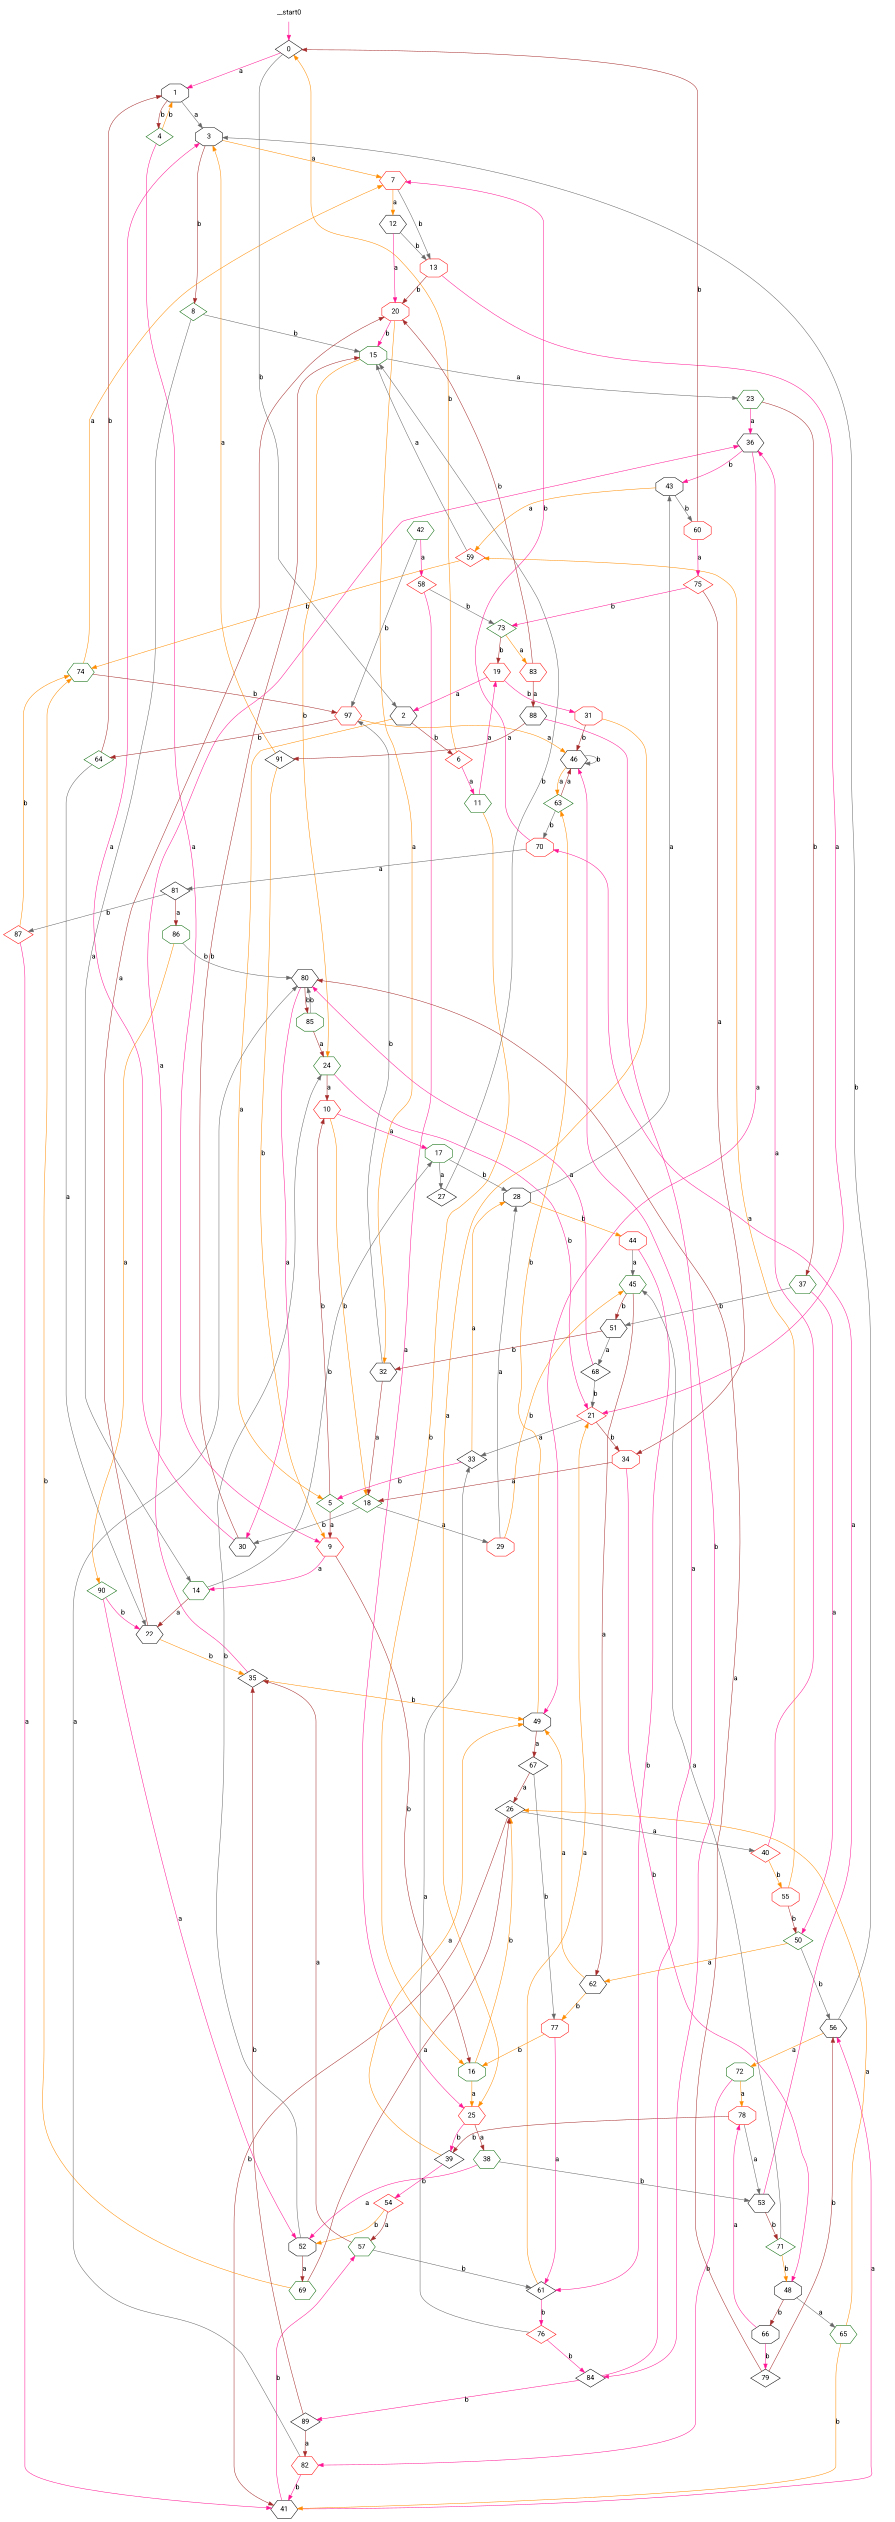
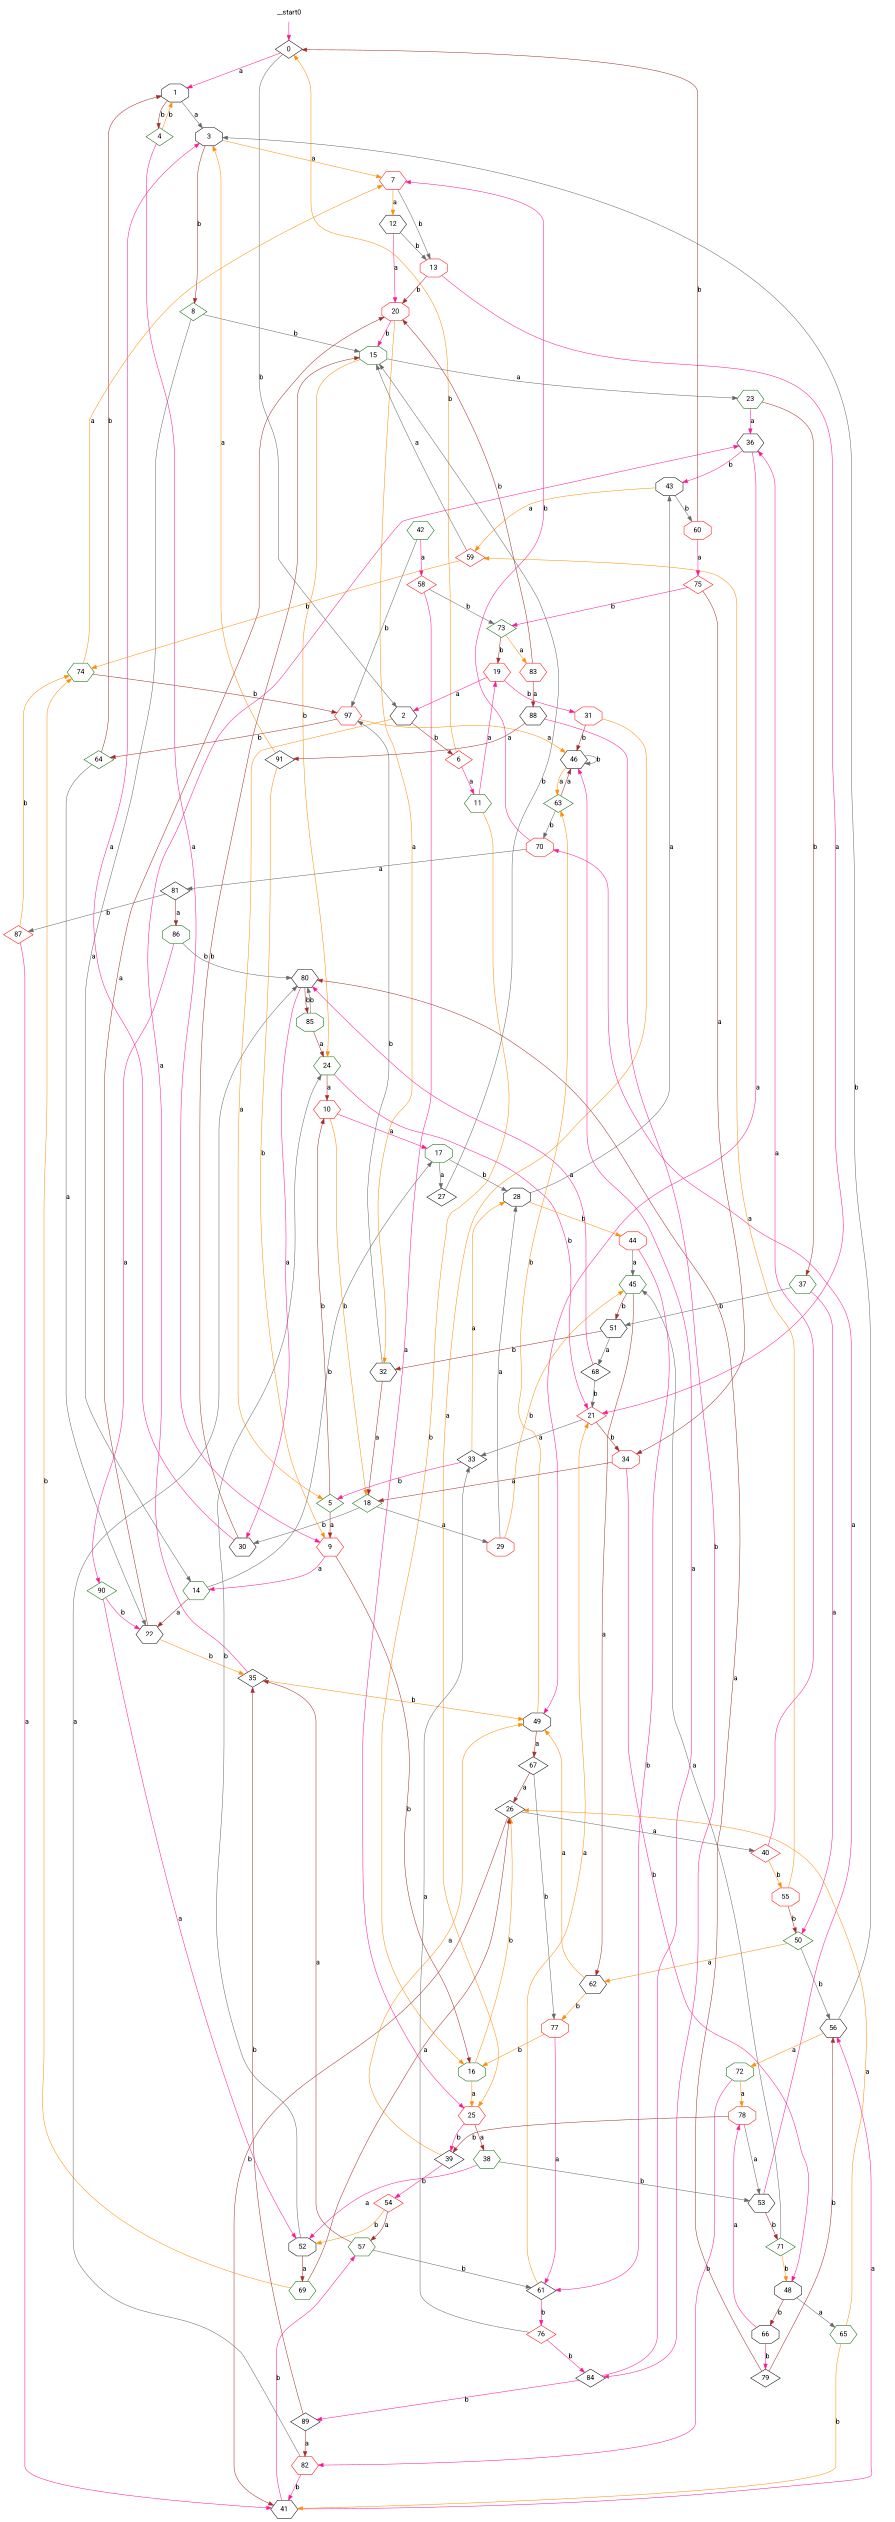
  digraph {
    fontname=Roboto
    node [color=black fontname=Roboto shape=hexagon]
    edge [color=deeppink fontname=Roboto]
    __start0 [color=red shape=none]
    0 [shape=diamond]
    1 [shape=octagon]
    2
    3 [shape=octagon]
    4 [color=darkgreen shape=diamond]
    5 [color=darkgreen shape=diamond]
    6 [color=red shape=diamond]
    7 [color=red]
    8 [color=darkgreen shape=diamond]
    9 [color=red]
    10 [color=red]
    11 [color=darkgreen]
    12
    13 [color=red shape=octagon]
    14 [color=darkgreen]
    15 [color=darkgreen shape=octagon]
    16 [color=darkgreen shape=octagon]
    17 [color=darkgreen shape=octagon]
    18 [color=darkgreen shape=diamond]
    19 [color=red]
    20 [color=red shape=octagon]
    21 [color=red shape=diamond]
    22
    23 [color=darkgreen]
    24 [color=darkgreen]
    25 [color=red]
    26 [shape=diamond]
    27 [shape=diamond]
    28 [shape=octagon]
    29 [color=red shape=octagon]
    30
    31 [color=red shape=octagon]
    32
    33 [shape=diamond]
    34 [color=red shape=octagon]
    35 [shape=diamond]
    36
    37 [color=darkgreen]
    38 [color=darkgreen]
    39 [shape=diamond]
    40 [color=red shape=diamond]
    41
    43 [shape=octagon]
    44 [color=red shape=octagon]
    45 [color=darkgreen]
    46
    n48 [color=red label=97]
    48 [shape=octagon]
    49 [shape=octagon]
    50 [color=darkgreen shape=diamond]
    51
    52 [shape=octagon]
    53
    54 [color=red shape=diamond]
    55 [color=red shape=octagon]
    56
    57 [color=darkgreen]
    42 [color=darkgreen]
    58 [color=red shape=diamond]
    59 [color=red shape=diamond]
    60 [color=red shape=octagon]
    61 [shape=diamond]
    62
    63 [color=darkgreen shape=diamond]
    64 [color=darkgreen shape=diamond]
    65 [color=darkgreen]
    66 [shape=octagon]
    67 [shape=diamond]
    68 [shape=diamond]
    69 [color=darkgreen]
    70 [color=red shape=octagon]
    71 [color=darkgreen shape=diamond]
    72 [color=darkgreen shape=octagon]
    73 [color=darkgreen shape=diamond]
    74 [color=darkgreen]
    75 [color=red shape=diamond]
    76 [color=red shape=diamond]
    77 [color=red shape=octagon]
    78 [color=red shape=octagon]
    79 [shape=diamond]
    80
    81 [shape=diamond]
    82 [color=red]
    83 [color=red]
    84 [shape=diamond]
    85 [color=darkgreen shape=octagon]
    86 [color=darkgreen shape=octagon]
    87 [color=red shape=diamond]
    88
    89 [shape=diamond]
    90 [color=darkgreen shape=diamond]
    91 [shape=diamond]
    __start0 -> 0
    0 -> 1 [label=a]
    0 -> 2 [color=gray40 label=b]
    1 -> 3 [color=gray40 label=a]
    1 -> 4 [color=brown label=b]
    2 -> 5 [color=darkorange label=a]
    2 -> 6 [color=brown label=b]
    3 -> 7 [color=darkorange label=a]
    3 -> 8 [color=brown label=b]
    4 -> 1 [color=darkorange label=b]
    4 -> 9 [label=a]
    5 -> 9 [color=brown label=a]
    5 -> 10 [color=brown label=b]
    6 -> 0 [color=darkorange label=b]
    6 -> 11 [label=a]
    7 -> 12 [color=darkorange label=a]
    7 -> 13 [color=gray40 label=b]
    8 -> 14 [color=gray40 label=a]
    8 -> 15 [color=gray40 label=b]
    9 -> 14 [label=a]
    9 -> 16 [color=brown label=b]
    10 -> 17 [label=a]
    10 -> 18 [color=darkorange label=b]
    11 -> 16 [color=darkorange label=b]
    11 -> 19 [label=a]
    12 -> 13 [color=gray40 label=b]
    12 -> 20 [label=a]
    13 -> 20 [color=brown label=b]
    13 -> 21 [label=a]
    14 -> 17 [color=gray40 label=b]
    14 -> 22 [color=brown label=a]
    15 -> 23 [color=gray40 label=a]
    15 -> 24 [color=darkorange label=b]
    16 -> 25 [color=darkorange label=a]
    16 -> 26 [color=darkorange label=b]
    17 -> 27 [color=gray40 label=a]
    17 -> 28 [color=gray40 label=b]
    18 -> 29 [color=gray40 label=a]
    18 -> 30 [color=gray40 label=b]
    19 -> 2 [label=a]
    19 -> 31 [label=b]
    20 -> 15 [label=b]
    20 -> 32 [color=darkorange label=a]
    21 -> 33 [color=gray40 label=a]
    21 -> 34 [color=brown label=b]
    22 -> 20 [color=brown label=a]
    22 -> 35 [color=darkorange label=b]
    23 -> 36 [label=a]
    23 -> 37 [color=brown label=b]
    24 -> 10 [color=brown label=a]
    24 -> 21 [label=b]
    25 -> 38 [color=brown label=a]
    25 -> 39 [label=b]
    26 -> 40 [color=gray40 label=a]
    26 -> 41 [color=brown label=b]
    27 -> 15 [color=gray40 label=b]
    28 -> 43 [color=gray40 label=a]
    28 -> 44 [color=darkorange label=b]
    29 -> 28 [color=gray40 label=a]
    29 -> 45 [color=darkorange label=b]
    30 -> 3 [label=a]
    30 -> 15 [color=brown label=b]
    31 -> 25 [color=darkorange label=a]
    31 -> 46 [color=brown label=b]
    32 -> 18 [color=brown label=a]
    32 -> n48 [color=gray40 label=b]
    33 -> 5 [label=b]
    33 -> 28 [color=darkorange label=a]
    34 -> 18 [color=brown label=a]
    34 -> 48 [label=b]
    35 -> 36 [label=a]
    35 -> 49 [color=darkorange label=b]
    36 -> 43 [label=b]
    36 -> 49 [label=a]
    37 -> 50 [label=a]
    37 -> 51 [color=gray40 label=b]
    38 -> 52 [label=a]
    38 -> 53 [color=gray40 label=b]
    39 -> 49 [color=darkorange label=a]
    39 -> 54 [label=b]
    40 -> 36 [label=a]
    40 -> 55 [color=darkorange label=b]
    41 -> 56 [label=a]
    41 -> 57 [label=b]
    43 -> 59 [color=darkorange label=a]
    43 -> 60 [color=gray40 label=b]
    44 -> 45 [color=gray40 label=a]
    44 -> 61 [label=b]
    45 -> 51 [color=brown label=b]
    45 -> 62 [color=brown label=a]
    46 -> 46 [color=gray40 label=b]
    46 -> 63 [color=darkorange label=a]
    n48 -> 46 [color=darkorange label=a]
    n48 -> 64 [color=brown label=b]
    48 -> 65 [color=gray40 label=a]
    48 -> 66 [color=brown label=b]
    49 -> 63 [color=darkorange label=b]
    49 -> 67 [color=brown label=a]
    50 -> 56 [color=gray40 label=b]
    50 -> 62 [color=darkorange label=a]
    51 -> 32 [color=brown label=b]
    51 -> 68 [color=gray40 label=a]
    52 -> 24 [color=gray40 label=b]
    52 -> 69 [color=brown label=a]
    53 -> 70 [label=a]
    53 -> 71 [color=brown label=b]
    54 -> 52 [color=darkorange label=b]
    54 -> 57 [color=brown label=a]
    55 -> 50 [color=brown label=b]
    55 -> 59 [color=darkorange label=a]
    56 -> 3 [color=gray40 label=b]
    56 -> 72 [color=darkorange label=a]
    57 -> 35 [color=brown label=a]
    57 -> 61 [color=gray40 label=b]
    42 -> n48 [color=gray40 label=b]
    42 -> 58 [label=a]
    58 -> 25 [label=a]
    58 -> 73 [color=gray40 label=b]
    59 -> 15 [color=gray40 label=a]
    59 -> 74 [color=darkorange label=b]
    60 -> 0 [color=brown label=b]
    60 -> 75 [label=a]
    61 -> 21 [color=darkorange label=a]
    61 -> 76 [label=b]
    62 -> 49 [color=darkorange label=a]
    62 -> 77 [color=darkorange label=b]
    63 -> 46 [color=brown label=a]
    63 -> 70 [color=gray40 label=b]
    64 -> 1 [color=brown label=b]
    64 -> 22 [color=gray40 label=a]
    65 -> 26 [color=darkorange label=a]
    65 -> 41 [color=darkorange label=b]
    66 -> 78 [label=a]
    66 -> 79 [label=b]
    67 -> 26 [color=brown label=a]
    67 -> 77 [color=gray40 label=b]
    68 -> 21 [color=gray40 label=b]
    68 -> 80 [label=a]
    69 -> 26 [color=brown label=a]
    69 -> 74 [color=darkorange label=b]
    70 -> 7 [label=b]
    70 -> 81 [color=gray40 label=a]
    71 -> 45 [color=gray40 label=a]
    71 -> 48 [color=darkorange label=b]
    72 -> 78 [color=darkorange label=a]
    72 -> 82 [label=b]
    73 -> 19 [color=brown label=b]
    73 -> 83 [color=darkorange label=a]
    74 -> 7 [color=darkorange label=a]
    74 -> n48 [color=brown label=b]
    75 -> 34 [color=brown label=a]
    75 -> 73 [label=b]
    76 -> 33 [color=gray40 label=a]
    76 -> 84 [label=b]
    77 -> 16 [color=darkorange label=b]
    77 -> 61 [label=a]
    78 -> 39 [color=brown label=b]
    78 -> 53 [color=gray40 label=a]
    79 -> 56 [color=brown label=b]
    79 -> 80 [color=brown label=a]
    80 -> 30 [label=a]
    80 -> 85 [color=brown label=b]
    81 -> 86 [color=brown label=a]
    81 -> 87 [color=gray40 label=b]
    82 -> 41 [label=b]
    82 -> 80 [color=gray40 label=a]
    83 -> 20 [color=brown label=b]
    83 -> 88 [color=brown label=a]
    84 -> 46 [label=a]
    84 -> 89 [label=b]
    85 -> 24 [color=brown label=a]
    85 -> 80 [color=gray40 label=b]
    86 -> 80 [color=gray40 label=b]
-   86 -> 90 [color=darkorange label=a]
+   86 -> 90 [label=a]
    87 -> 41 [label=a]
    87 -> 74 [color=darkorange label=b]
    88 -> 84 [label=b]
    88 -> 91 [color=brown label=a]
    89 -> 35 [color=brown label=b]
    89 -> 82 [color=brown label=a]
    90 -> 22 [label=b]
    90 -> 52 [label=a]
    91 -> 3 [color=darkorange label=a]
    91 -> 9 [color=darkorange label=b]
  }
